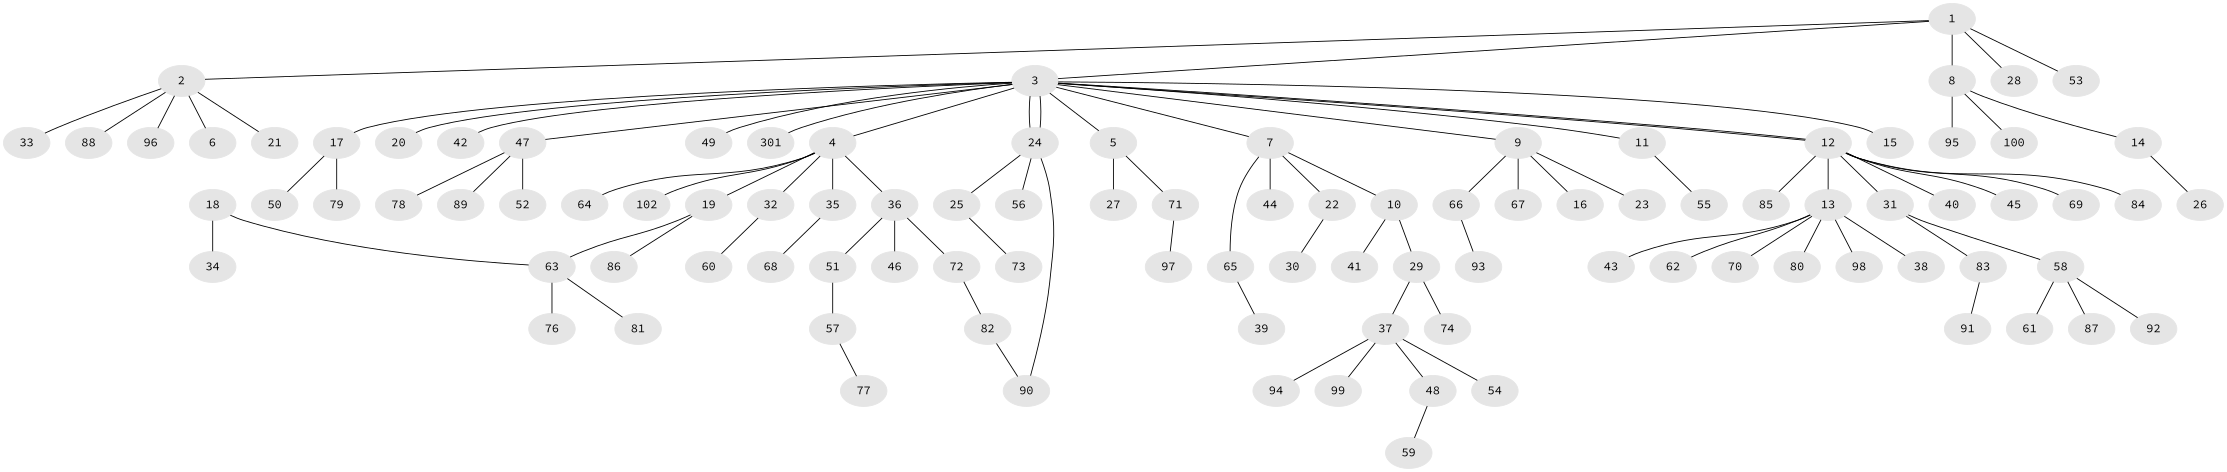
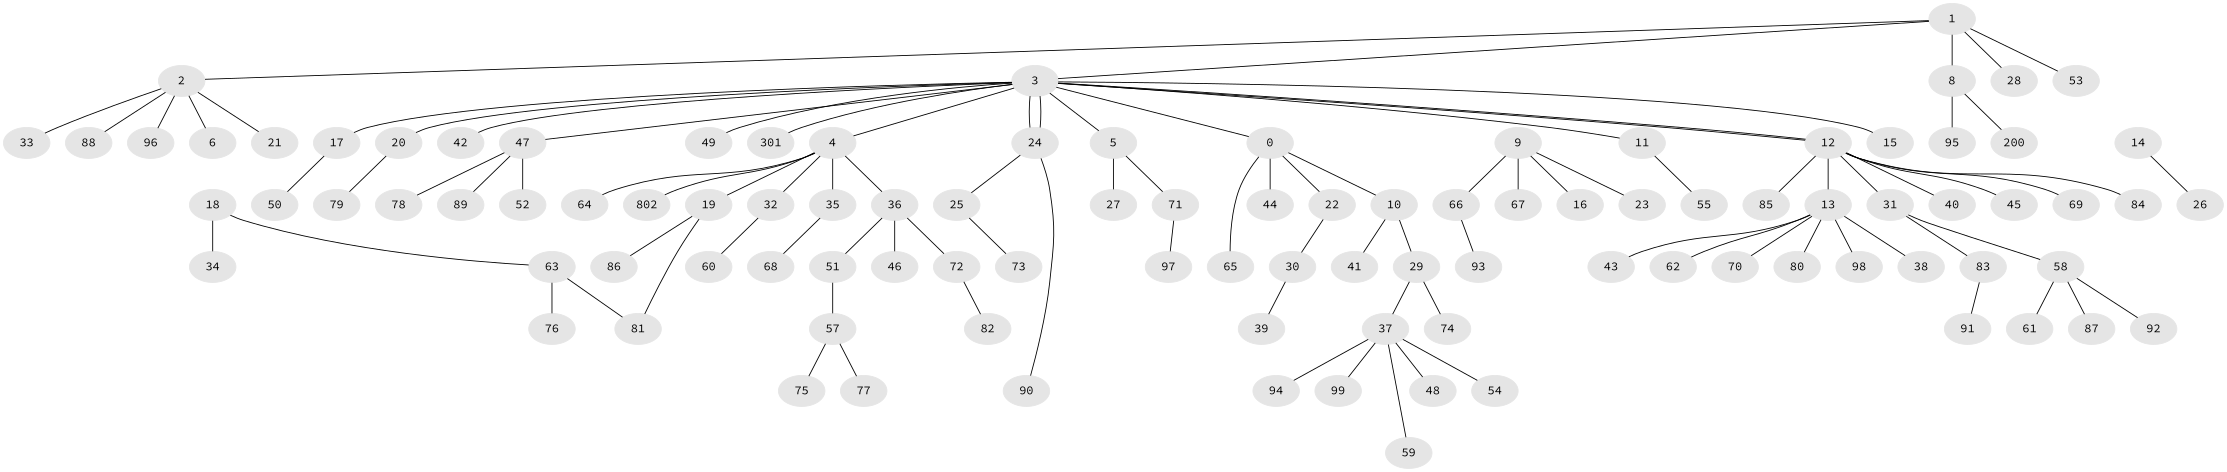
  graph {
    fontname="Source Code Pro"
    node [color=gray90 fontname="Source Code Pro" style=filled]
    edge [fontname="Source Code Pro"]
    1
    2
    3
    8
    28
    53
    6
    21
    33
    88
    96
    4
    5
-   7
+   7 [label=0]
    9
    11
    12
    15
    17
    20
    24
    42
    47
    49
    n25 [label=301]
    14
    95
-   100
+   100 [label=200]
    19
    32
    35
    36
    64
-   102
+   102 [label=802]
    27
    71
    10
    22
    44
    65
    16
    23
    66
    67
    55
    13
    31
    40
    45
    69
    84
    85
    50
    79
    25
-   56
    90
    52
    78
    89
    63
    86
    60
    68
    46
    51
    72
    97
    29
    41
    30
    26
    93
    37
    74
    38
    43
    62
    70
    80
    98
    58
    83
    18
    34
    76
    81
    39
    73
    48
    54
    59
    94
    99
    61
    87
    92
    91
    57
    82
+   75
    77
    1 -- 2
    1 -- 3
    1 -- 8
    1 -- 28
    1 -- 53
    2 -- 6
    2 -- 21
    2 -- 33
    2 -- 88
    2 -- 96
    3 -- 4
    3 -- 5
    3 -- 7
-   3 -- 9
    3 -- 11
    3 -- 12
    3 -- 12
    3 -- 15
    3 -- 17
    3 -- 20
    3 -- 24
    3 -- 24
    3 -- 42
    3 -- 47
    3 -- 49
    3 -- n25
-   8 -- 14
    8 -- 95
    8 -- 100
    4 -- 19
    4 -- 32
    4 -- 35
    4 -- 36
    4 -- 64
    4 -- 102
    5 -- 27
    5 -- 71
    7 -- 10
    7 -- 22
    7 -- 44
    7 -- 65
    9 -- 16
    9 -- 23
    9 -- 66
    9 -- 67
    11 -- 55
    12 -- 13
    12 -- 31
    12 -- 40
    12 -- 45
    12 -- 69
    12 -- 84
    12 -- 85
    17 -- 50
-   17 -- 79
+   20 -- 79
    24 -- 25
-   24 -- 56
    24 -- 90
    47 -- 52
    47 -- 78
    47 -- 89
    14 -- 26
-   19 -- 63
+   19 -- 81
    19 -- 86
    32 -- 60
    35 -- 68
    36 -- 46
    36 -- 51
    36 -- 72
    71 -- 97
    10 -- 29
    10 -- 41
    22 -- 30
    66 -- 93
    13 -- 38
    13 -- 43
    13 -- 62
    13 -- 70
    13 -- 80
    13 -- 98
    31 -- 58
    31 -- 83
    25 -- 73
    63 -- 76
    63 -- 81
    51 -- 57
    72 -- 82
    29 -- 37
    29 -- 74
-   65 -- 39
+   30 -- 39
    37 -- 48
    37 -- 54
-   48 -- 59
+   37 -- 59
    37 -- 94
    37 -- 99
    58 -- 61
    58 -- 87
    58 -- 92
    83 -- 91
    18 -- 63
    18 -- 34
+   57 -- 75
    57 -- 77
-   82 -- 90
  }
